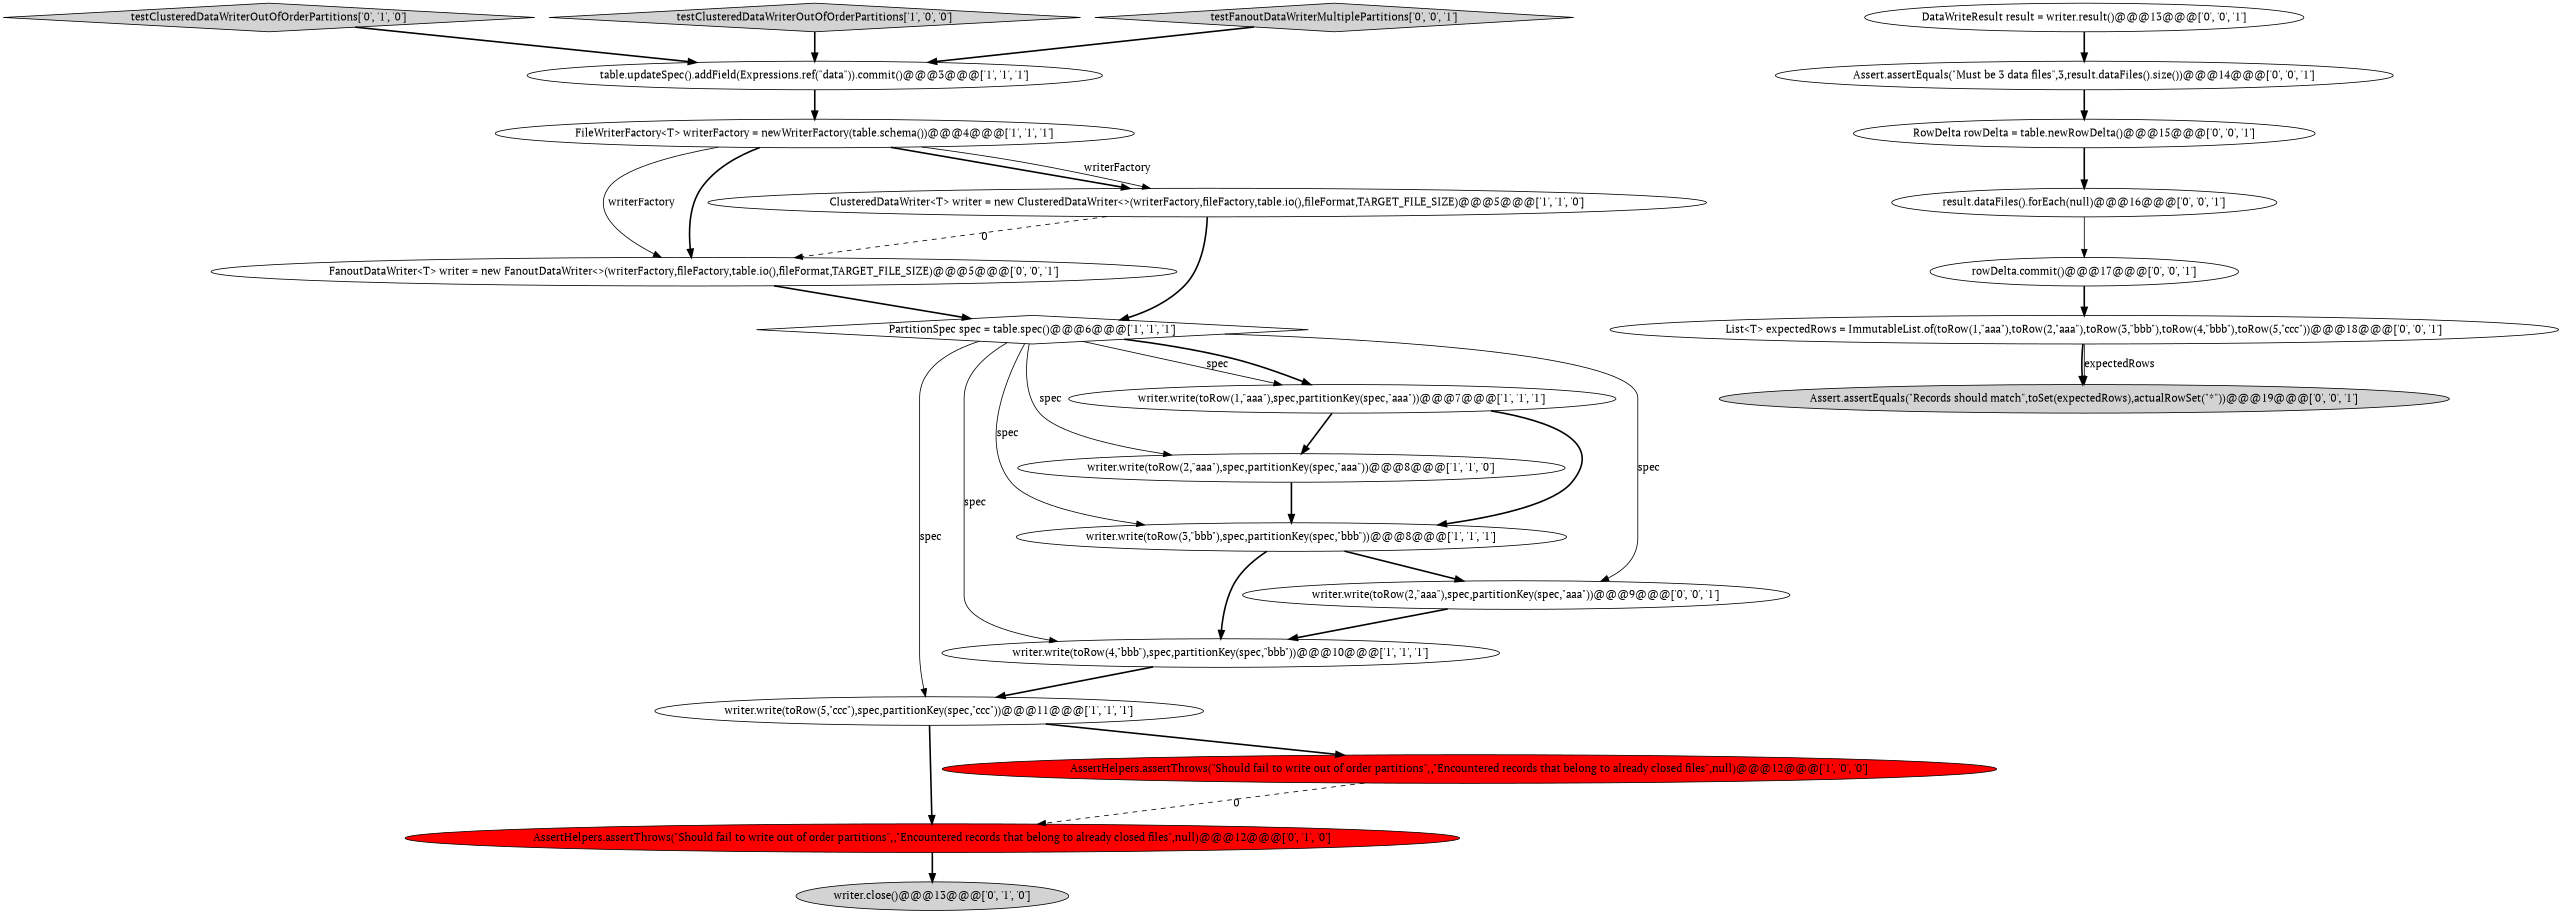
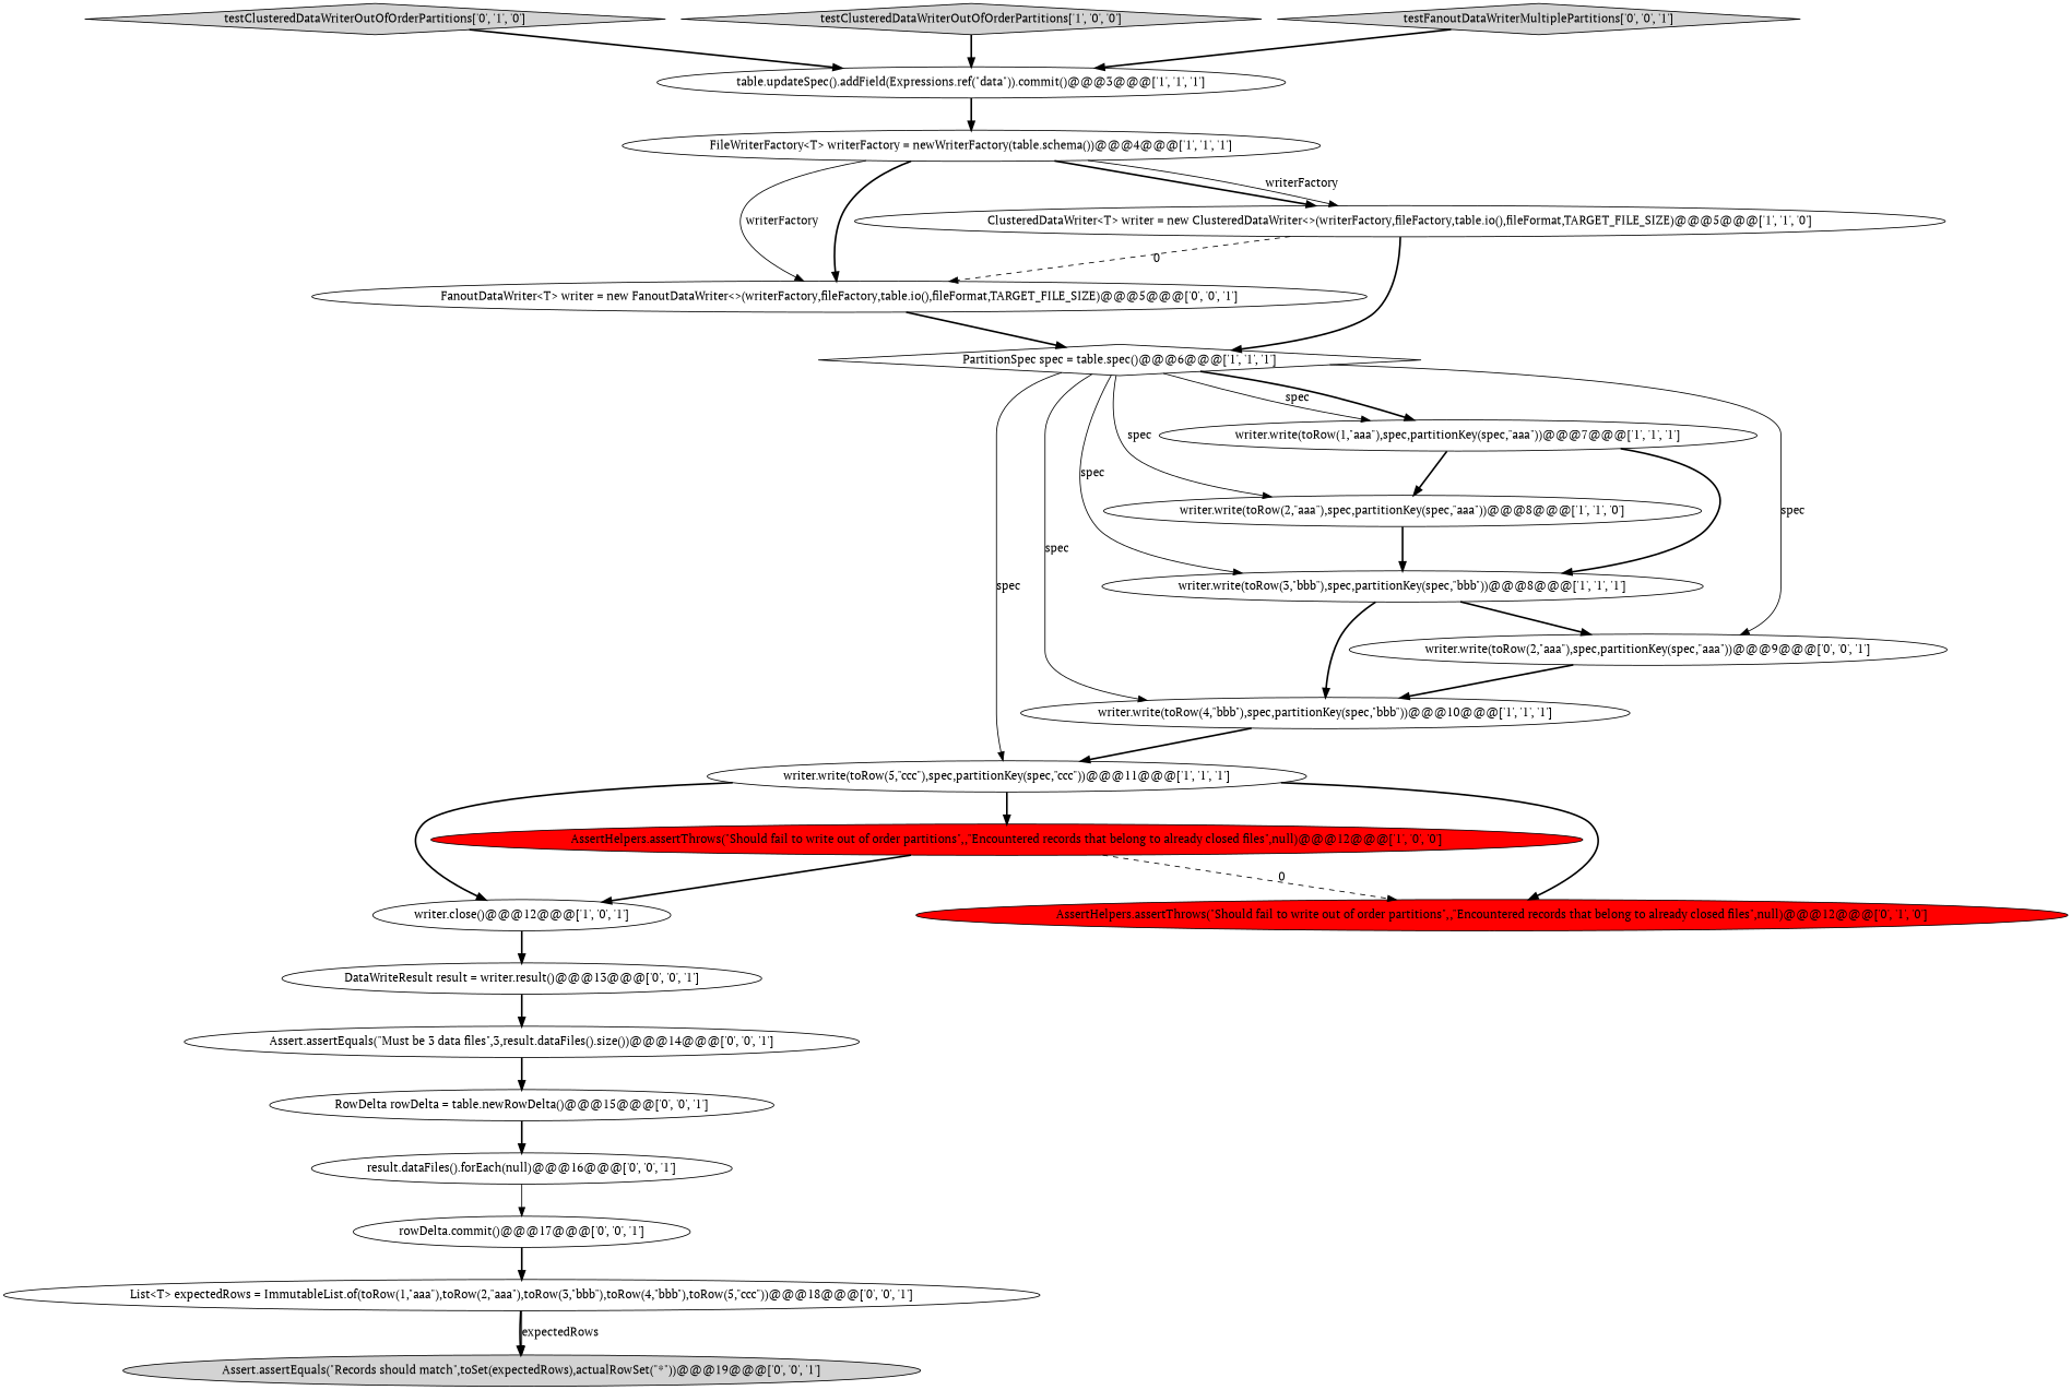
  digraph {
    fontname="PT Serif"
    node [fillcolor=white fontname="PT Serif" shape=ellipse style=filled]
    edge [fontname="PT Serif" style=bold]
    n1 [fillcolor=lightgray label="testClusteredDataWriterOutOfOrderPartitions['0', '1', '0']" shape=diamond]
    n2 [label="table.updateSpec().addField(Expressions.ref(\"data\")).commit()@@@3@@@['1', '1', '1']"]
    n3 [label="FileWriterFactory<T> writerFactory = newWriterFactory(table.schema())@@@4@@@['1', '1', '1']"]
    n4 [label="DataWriteResult result = writer.result()@@@13@@@['0', '0', '1']"]
    n5 [label="Assert.assertEquals(\"Must be 3 data files\",3,result.dataFiles().size())@@@14@@@['0', '0', '1']"]
    n6 [label="RowDelta rowDelta = table.newRowDelta()@@@15@@@['0', '0', '1']"]
    n7 [label="FanoutDataWriter<T> writer = new FanoutDataWriter<>(writerFactory,fileFactory,table.io(),fileFormat,TARGET_FILE_SIZE)@@@5@@@['0', '0', '1']"]
    n8 [label="PartitionSpec spec = table.spec()@@@6@@@['1', '1', '1']" shape=diamond]
    n9 [label="writer.write(toRow(4,\"bbb\"),spec,partitionKey(spec,\"bbb\"))@@@10@@@['1', '1', '1']"]
    n10 [label="writer.write(toRow(5,\"ccc\"),spec,partitionKey(spec,\"ccc\"))@@@11@@@['1', '1', '1']"]
    n11 [label="writer.write(toRow(3,\"bbb\"),spec,partitionKey(spec,\"bbb\"))@@@8@@@['1', '1', '1']"]
    n12 [label="writer.write(toRow(2,\"aaa\"),spec,partitionKey(spec,\"aaa\"))@@@8@@@['1', '1', '0']"]
    n13 [label="writer.write(toRow(2,\"aaa\"),spec,partitionKey(spec,\"aaa\"))@@@9@@@['0', '0', '1']"]
    n14 [label="writer.write(toRow(1,\"aaa\"),spec,partitionKey(spec,\"aaa\"))@@@7@@@['1', '1', '1']"]
+   n15 [label="writer.close()@@@12@@@['1', '0', '1']"]
    n16 [fillcolor=red label="AssertHelpers.assertThrows(\"Should fail to write out of order partitions\",,\"Encountered records that belong to already closed files\",null)@@@12@@@['1', '0', '0']"]
    n17 [fillcolor=red label="AssertHelpers.assertThrows(\"Should fail to write out of order partitions\",,\"Encountered records that belong to already closed files\",null)@@@12@@@['0', '1', '0']"]
    n18 [label="ClusteredDataWriter<T> writer = new ClusteredDataWriter<>(writerFactory,fileFactory,table.io(),fileFormat,TARGET_FILE_SIZE)@@@5@@@['1', '1', '0']"]
-   n19 [fillcolor=lightgray label="writer.close()@@@13@@@['0', '1', '0']"]
    n20 [fillcolor=lightgray label="testClusteredDataWriterOutOfOrderPartitions['1', '0', '0']" shape=diamond]
    n21 [label="result.dataFiles().forEach(null)@@@16@@@['0', '0', '1']"]
    n22 [label="rowDelta.commit()@@@17@@@['0', '0', '1']"]
    n23 [label="List<T> expectedRows = ImmutableList.of(toRow(1,\"aaa\"),toRow(2,\"aaa\"),toRow(3,\"bbb\"),toRow(4,\"bbb\"),toRow(5,\"ccc\"))@@@18@@@['0', '0', '1']"]
    n24 [fillcolor=lightgray label="testFanoutDataWriterMultiplePartitions['0', '0', '1']" shape=diamond]
    n25 [fillcolor=lightgray label="Assert.assertEquals(\"Records should match\",toSet(expectedRows),actualRowSet(\"*\"))@@@19@@@['0', '0', '1']"]
    n1 -> n2
    n2 -> n3
    n3 -> n7 [label=writerFactory style=solid]
    n3 -> n7
    n3 -> n18
    n3 -> n18 [label=writerFactory style=solid]
    n4 -> n5
    n5 -> n6
    n6 -> n21
    n7 -> n8
    n8 -> n9 [label=spec style=solid]
    n8 -> n10 [label=spec style=solid]
    n8 -> n11 [label=spec style=solid]
    n8 -> n12 [label=spec style=solid]
    n8 -> n13 [label=spec style=solid]
    n8 -> n14 [label=spec style=solid]
    n8 -> n14
    n9 -> n10
+   n10 -> n15
    n10 -> n16
    n10 -> n17
    n11 -> n9
    n11 -> n13
    n12 -> n11
    n13 -> n9
    n14 -> n11
    n14 -> n12
+   n15 -> n4
+   n16 -> n15
    n16 -> n17 [label=0 style=dashed]
-   n17 -> n19
    n18 -> n7 [label=0 style=dashed]
    n18 -> n8
    n20 -> n2
    n21 -> n22 [style=solid]
    n22 -> n23
    n23 -> n25
    n23 -> n25 [label=expectedRows style=solid]
    n24 -> n2
  }
